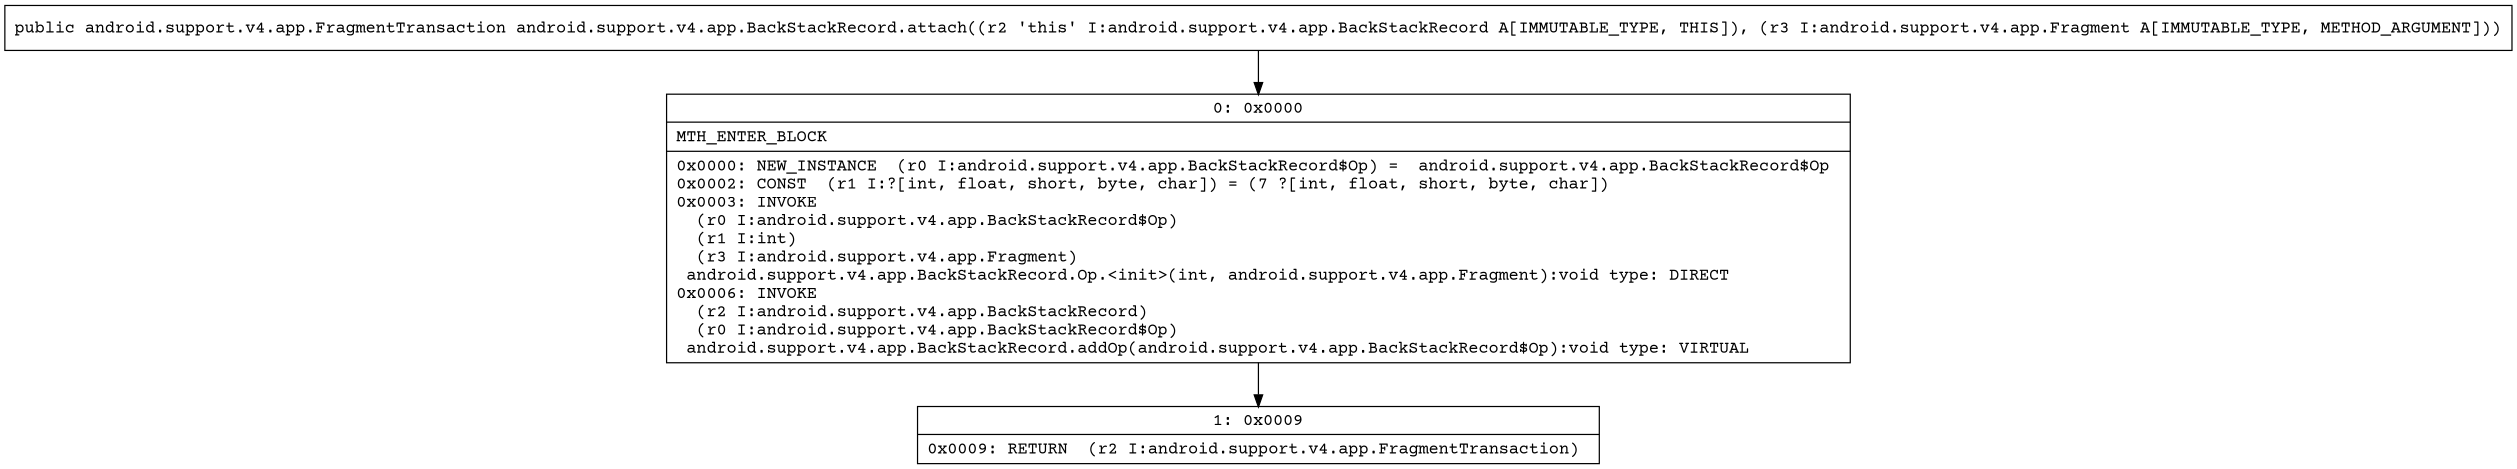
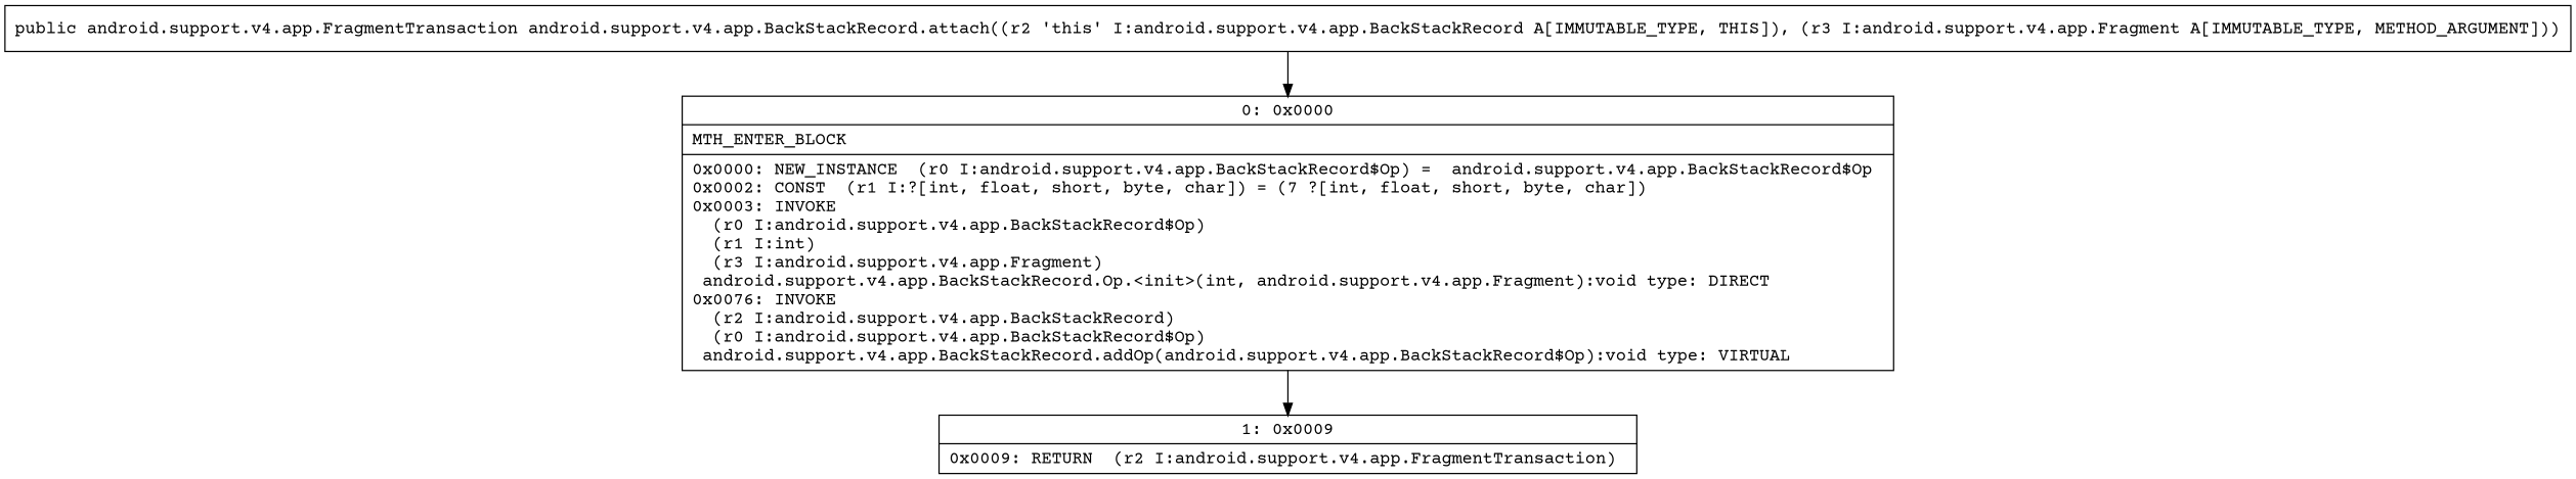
  digraph {
    fontname="Courier Prime"
    node [shape=record fontname="Courier Prime"]
    edge [fontname="Courier Prime"]
-   n1 [label="{0\:\ 0x0000|MTH_ENTER_BLOCK\l|0x0000: NEW_INSTANCE  (r0 I:android.support.v4.app.BackStackRecord$Op) =  android.support.v4.app.BackStackRecord$Op \l0x0002: CONST  (r1 I:?[int, float, short, byte, char]) = (7 ?[int, float, short, byte, char]) \l0x0003: INVOKE  \l  (r0 I:android.support.v4.app.BackStackRecord$Op)\l  (r1 I:int)\l  (r3 I:android.support.v4.app.Fragment)\l android.support.v4.app.BackStackRecord.Op.\<init\>(int, android.support.v4.app.Fragment):void type: DIRECT \l0x0006: INVOKE  \l  (r2 I:android.support.v4.app.BackStackRecord)\l  (r0 I:android.support.v4.app.BackStackRecord$Op)\l android.support.v4.app.BackStackRecord.addOp(android.support.v4.app.BackStackRecord$Op):void type: VIRTUAL \l}"]
+   n1 [label="{0\:\ 0x0000|MTH_ENTER_BLOCK\l|0x0000: NEW_INSTANCE  (r0 I:android.support.v4.app.BackStackRecord$Op) =  android.support.v4.app.BackStackRecord$Op \l0x0002: CONST  (r1 I:?[int, float, short, byte, char]) = (7 ?[int, float, short, byte, char]) \l0x0003: INVOKE  \l  (r0 I:android.support.v4.app.BackStackRecord$Op)\l  (r1 I:int)\l  (r3 I:android.support.v4.app.Fragment)\l android.support.v4.app.BackStackRecord.Op.\<init\>(int, android.support.v4.app.Fragment):void type: DIRECT \l0x0076: INVOKE  \l  (r2 I:android.support.v4.app.BackStackRecord)\l  (r0 I:android.support.v4.app.BackStackRecord$Op)\l android.support.v4.app.BackStackRecord.addOp(android.support.v4.app.BackStackRecord$Op):void type: VIRTUAL \l}"]
    n2 [label="{1\:\ 0x0009|0x0009: RETURN  (r2 I:android.support.v4.app.FragmentTransaction) \l}"]
    n3 [label="{public android.support.v4.app.FragmentTransaction android.support.v4.app.BackStackRecord.attach((r2 'this' I:android.support.v4.app.BackStackRecord A[IMMUTABLE_TYPE, THIS]), (r3 I:android.support.v4.app.Fragment A[IMMUTABLE_TYPE, METHOD_ARGUMENT])) }"]
    n1 -> n2
    n3 -> n1
  }
